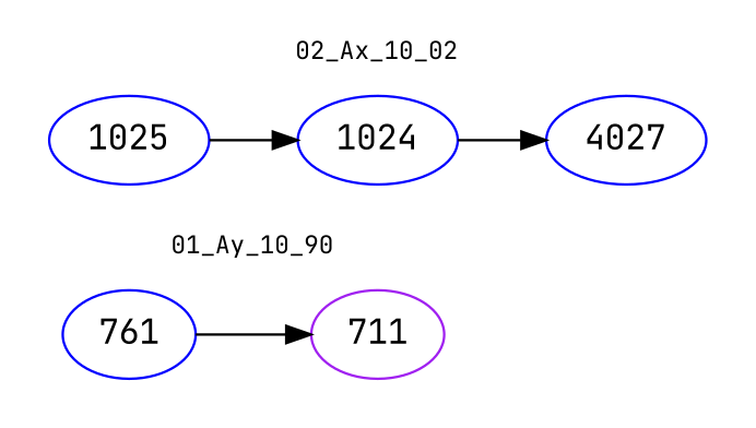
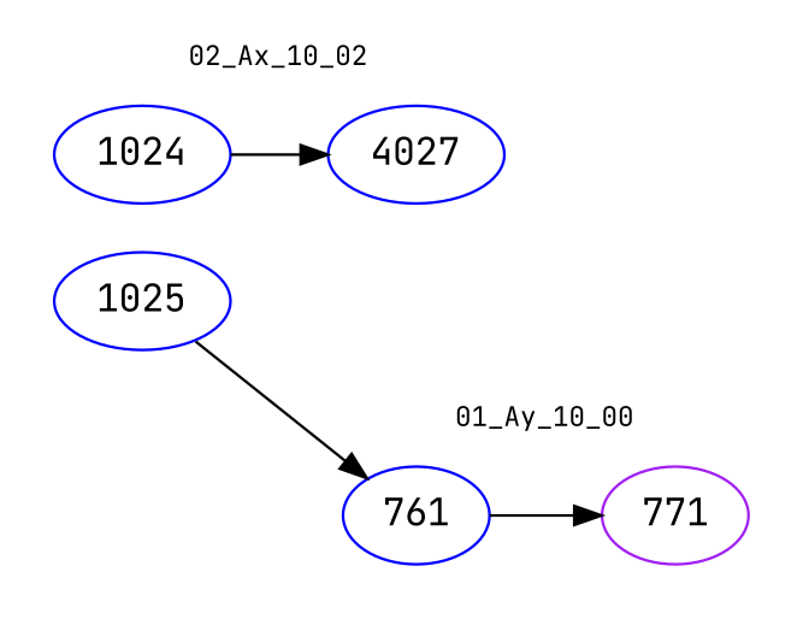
  digraph {
    fontname="JetBrains Mono"
    rankdir=LR
    node [color=blue fontname="JetBrains Mono"]
    edge [color=black fontname="JetBrains Mono"]
    n1 [label=761]
-   n2 [color=purple label=711]
+   n2 [color=purple label=771]
    n3 [label=1025]
    n4 [label=1024]
    n5 [label=4027]
    subgraph cluster_1 {
      color=white
      fontsize=10
-     label="01_Ay_10_90"
+     label="01_Ay_10_00"
      n1
      n2
    }
    subgraph cluster_2 {
      color=white
      fontsize=10
      label="02_Ax_10_02"
      n3
      n4
      n5
    }
    n1 -> n2
-   n3 -> n4
+   n3 -> n1
    n4 -> n5
  }
